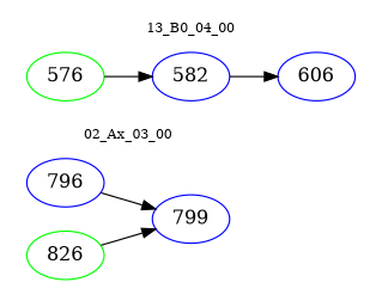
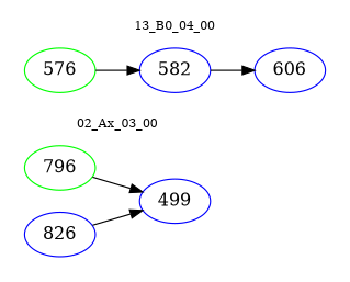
  digraph {
    rankdir=LR
    node [color=blue]
    edge [color=black]
-   n1 [label=796]
-   n2 [label=799]
-   n3 [color=green label=826]
+   n1 [color=green label=796]
+   n2 [label=499]
+   n3 [label=826]
    n4 [color=green label=576]
    n5 [label=582]
    n6 [label=606]
    subgraph cluster_1 {
      color=white
      fontsize=10
      label="02_Ax_03_00"
      n1
      n2
      n3
    }
    subgraph cluster_2 {
      color=white
      fontsize=10
      label="13_B0_04_00"
      n4
      n5
      n6
    }
    n1 -> n2
    n3 -> n2
    n4 -> n5
    n5 -> n6
  }
